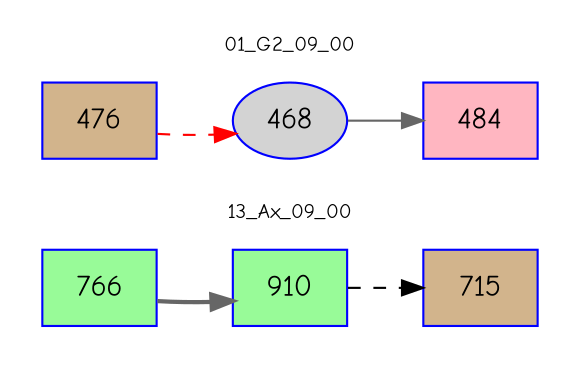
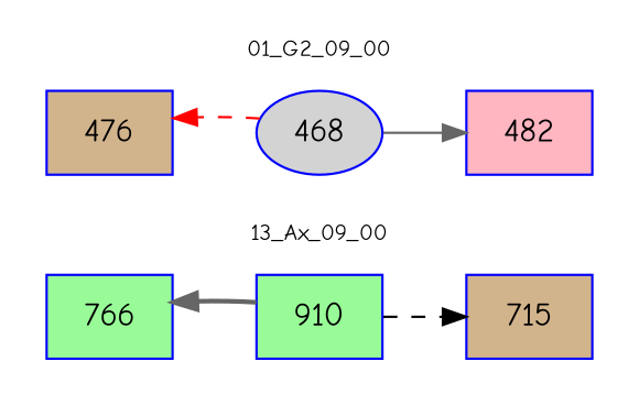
  digraph {
    fontname="Comic Neue"
    rankdir=LR
    node [color=blue fillcolor=palegreen fontname="Comic Neue" shape=box style=filled]
    edge [color=gray40 fontname="Comic Neue" style=dashed]
    n1 [label=766]
    n2 [label=910]
    n3 [fillcolor=tan label=715]
    n4 [fillcolor=tan label=476]
    n5 [fillcolor=lightgrey label=468 shape=ellipse]
-   n6 [fillcolor=lightpink label=484]
+   n6 [fillcolor=lightpink label=482]
    subgraph cluster_1 {
      color=white
      fontsize=10
      label="13_Ax_09_00"
      n1
      n2
      n3
    }
    subgraph cluster_2 {
      color=white
      fontsize=10
      label="01_G2_09_00"
      n4
      n5
      n6
    }
-   n1 -> n2 [style=bold]
+   n2 -> n1 [style=bold]
    n2 -> n3 [color=black]
-   n4 -> n5 [color=red]
+   n5 -> n4 [color=red]
    n5 -> n6 [style=solid]
  }
